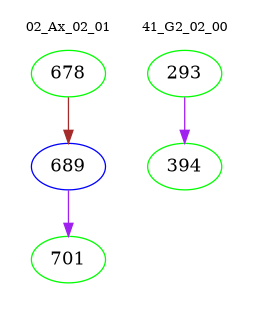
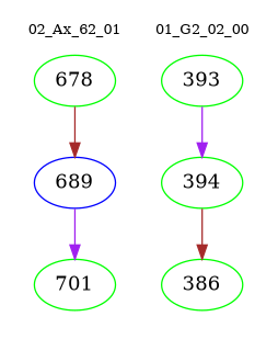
  digraph {
    node [color=green]
    edge [color=brown]
    n1 [label=678]
    n2 [color=blue label=689]
    n3 [label=701]
-   n4 [label=293]
+   n4 [label=393]
    n5 [label=394]
+   n6 [label=386]
    subgraph cluster_1 {
      color=white
      fontsize=10
-     label="02_Ax_02_01"
+     label="02_Ax_62_01"
      n1
      n2
      n3
    }
    subgraph cluster_2 {
      color=white
      fontsize=10
-     label="41_G2_02_00"
+     label="01_G2_02_00"
      n4
      n5
+     n6
    }
    n1 -> n2
    n2 -> n3 [color=purple]
    n4 -> n5 [color=purple]
+   n5 -> n6
  }
